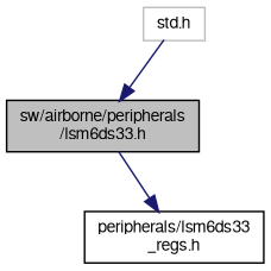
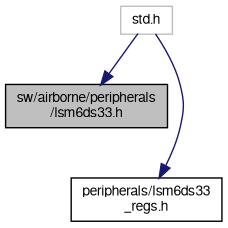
  digraph {
    node [color=black fillcolor=white fontname=FreeSans fontsize=10 shape=record style=filled]
    edge [color=midnightblue fontname=FreeSans fontsize=10 labelfontname=FreeSans labelfontsize=10 style=solid]
    n1 [fillcolor=grey75 fontcolor=black height=0.2 label="sw/airborne/peripherals\l/lsm6ds33.h" width=0.4]
    n2 [height=0.2 label="peripherals/lsm6ds33\l_regs.h" width=0.4]
    n3 [color=grey75 height=0.2 label="std.h" width=0.4]
-   n1 -> n2
+   n3 -> n2
    n3 -> n1
  }
